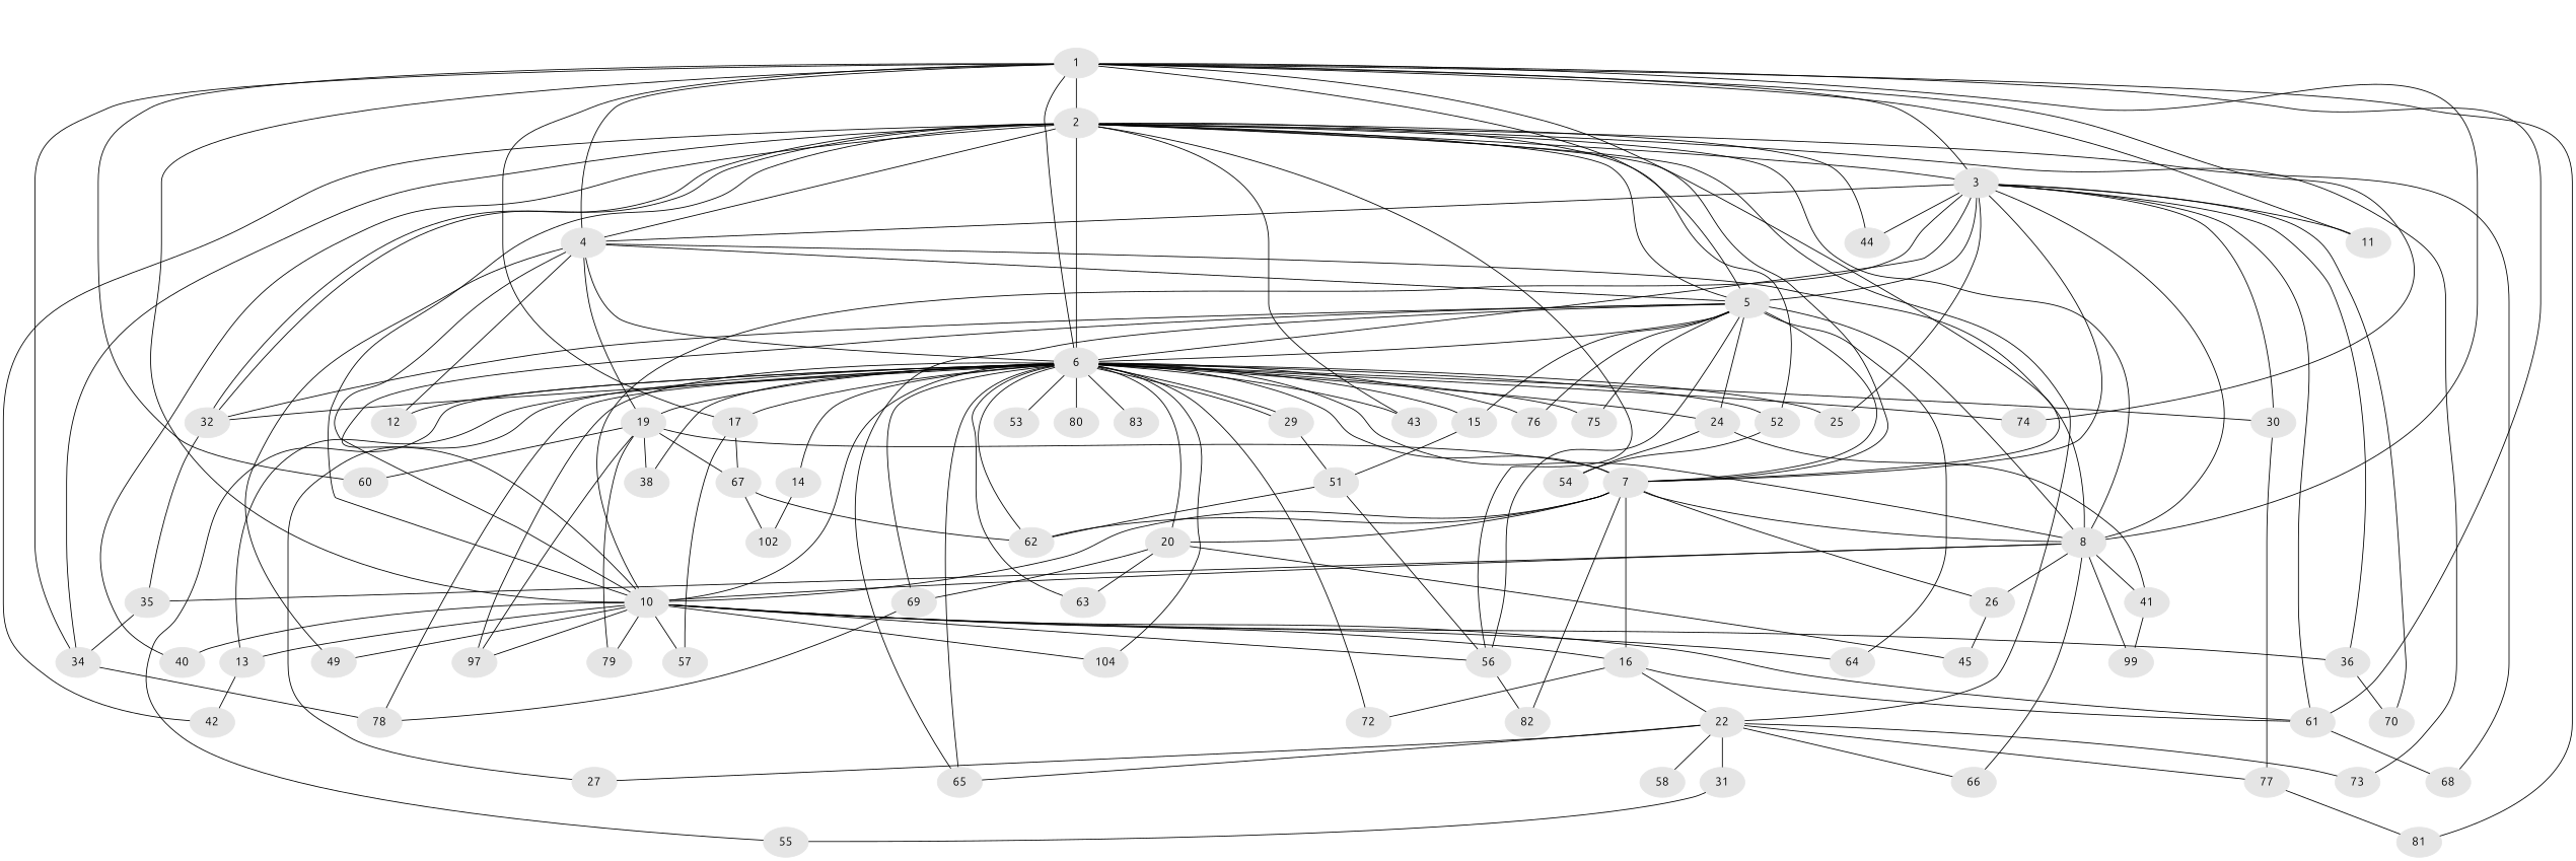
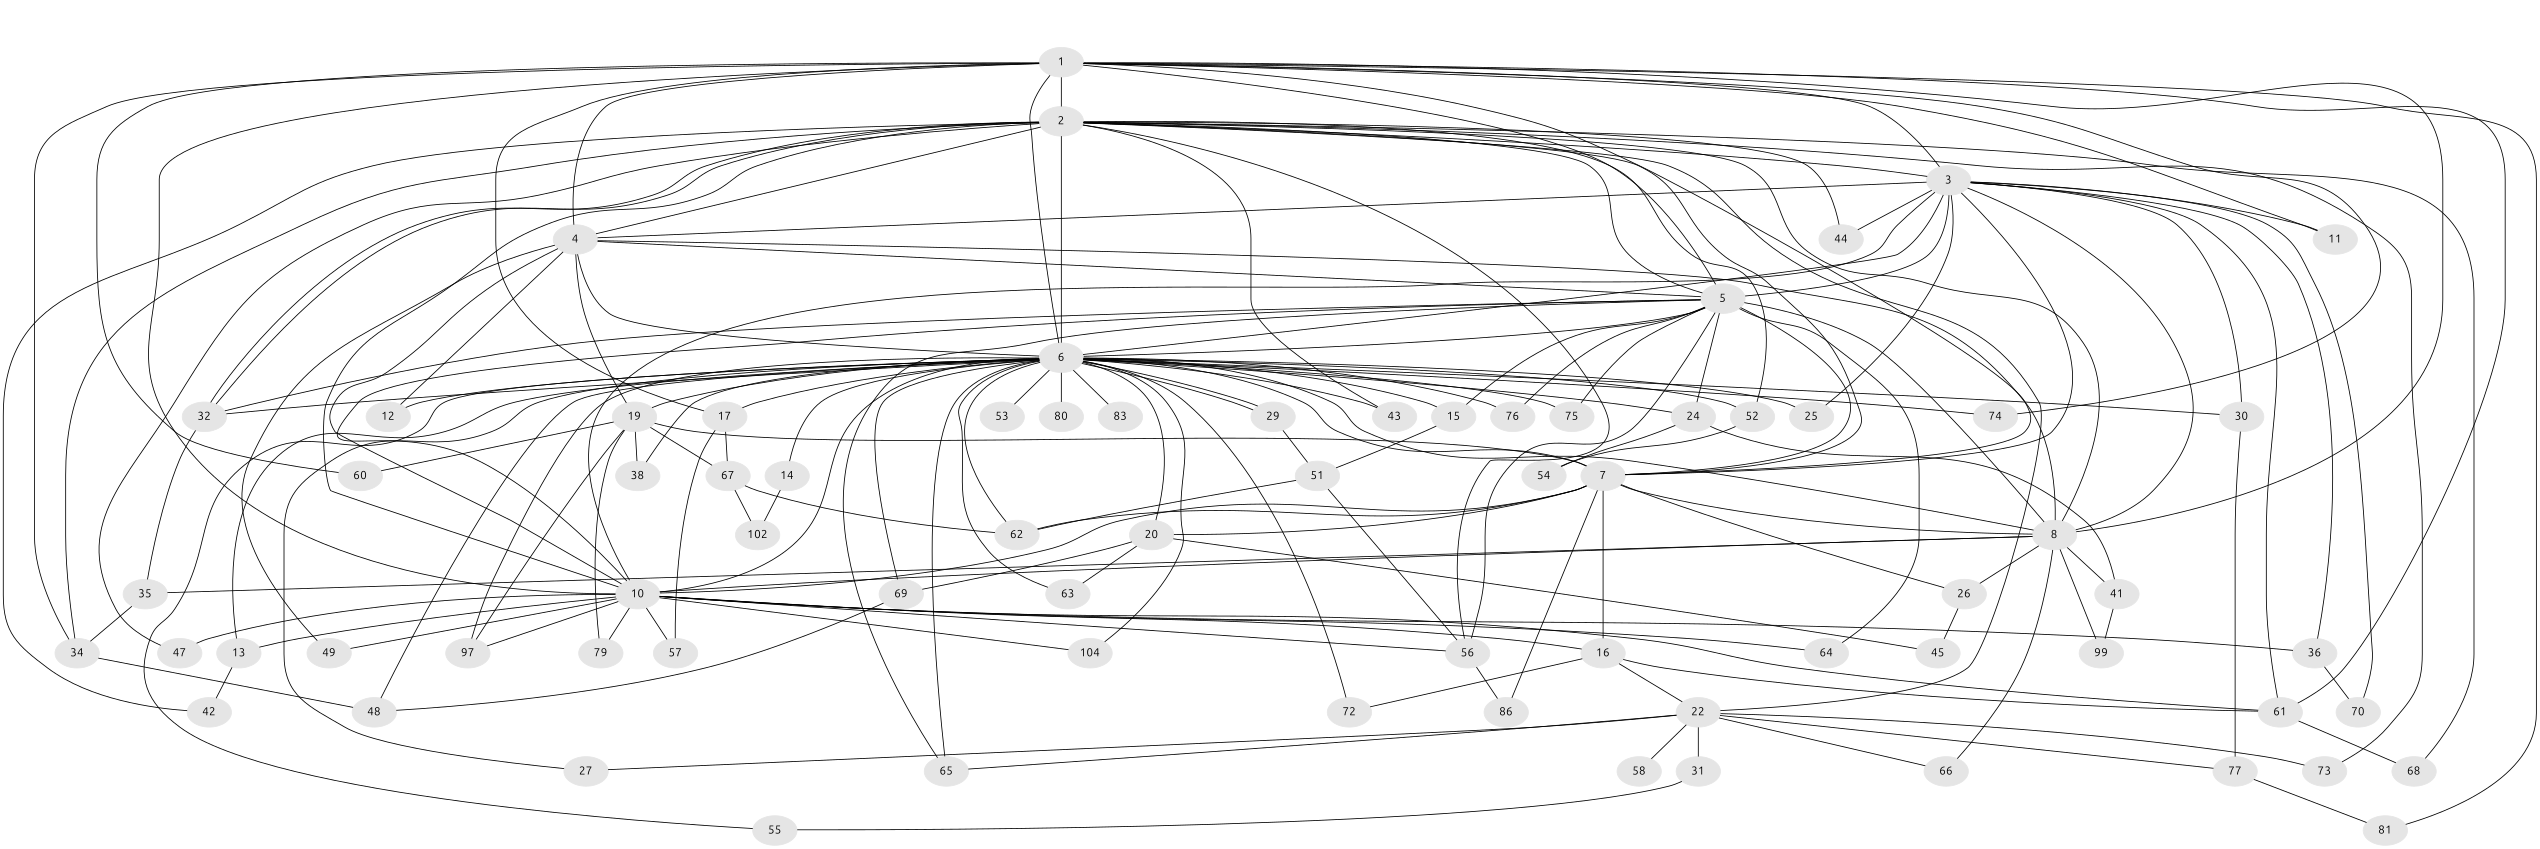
  graph {
    fontname=Ubuntu
    node [color=gray90 fontname=Ubuntu style=filled]
    edge [fontname=Ubuntu]
    2 [super="+33+87+23+28+84+48"]
    3 [super="+71"]
    4
    5
    6 [super="+9+18+46+37"]
    7 [super="+94"]
    8
    10
    34
    22
    32 [super="+50+89"]
-   40
+   40 [label=47]
    42
    43
    44
    52
    56 [super="+59"]
    68
    73
    1
    11
    17
    60
    61 [super="+98+103"]
    74
    81
    25
    30
    36
    70
    12
    19
    49
    15
    24
    64
    65
    75
    76
    13
    14
    20
    27
    29
    38
    53 [super="+95"]
    55
    62
    63
    69
    72
-   78 [super="+86"]
+   78 [super="+86" label=48]
    80
    83
    97 [super="+101"]
    104
    16
    26
-   82
+   82 [label=86]
    35
    41
    66
    99
    57
    79
    67
    58
    31
    77
    54
    51
    102
    45
    2 -- 3
    2 -- 4
    2 -- 5 [weight=2]
    2 -- 6 [weight=5]
    2 -- 7
    2 -- 8
    2 -- 10 [weight=2]
    2 -- 34
    2 -- 22
    2 -- 32 [weight=2]
    2 -- 32
    2 -- 40
    2 -- 42
    2 -- 43
    2 -- 44
    2 -- 52
    2 -- 56
    2 -- 68
    2 -- 73
    3 -- 4
    3 -- 5
    3 -- 6 [weight=3]
    3 -- 7 [weight=2]
    3 -- 8
    3 -- 10 [weight=2]
    3 -- 44
    3 -- 11
    3 -- 61
    3 -- 25
    3 -- 30
    3 -- 36
    3 -- 70
    4 -- 5
    4 -- 6 [weight=2]
    4 -- 8
    4 -- 10
    4 -- 12
    4 -- 19
    4 -- 49
    5 -- 6 [weight=2]
    5 -- 7 [weight=2]
    5 -- 8
    5 -- 10
    5 -- 32
    5 -- 56
    5 -- 15
    5 -- 24
    5 -- 64
    5 -- 65
    5 -- 75
    5 -- 76
    6 -- 7 [weight=3]
    6 -- 8 [weight=3]
    6 -- 10 [weight=4]
    6 -- 32
    6 -- 43
    6 -- 52
    6 -- 17
    6 -- 74
    6 -- 25
    6 -- 30
    6 -- 12
    6 -- 19 [weight=2]
    6 -- 15
    6 -- 24
    6 -- 65
    6 -- 75
    6 -- 76
    6 -- 13
    6 -- 14
    6 -- 20
    6 -- 27
    6 -- 29
    6 -- 29
    6 -- 38
    6 -- 53 [weight=3]
    6 -- 55
    6 -- 62
    6 -- 63
    6 -- 69
    6 -- 72
    6 -- 78
    6 -- 80 [weight=2]
    6 -- 83
    6 -- 97
    6 -- 104
    7 -- 8
    7 -- 10
    7 -- 20
    7 -- 62
    7 -- 16
    7 -- 26
    7 -- 82
    8 -- 10
    8 -- 26
    8 -- 35
    8 -- 41
    8 -- 66
    8 -- 99
    10 -- 40
    10 -- 56
    10 -- 61 [weight=2]
    10 -- 36
    10 -- 49
    10 -- 64
    10 -- 13
    10 -- 97
    10 -- 104
    10 -- 16
    10 -- 57
    10 -- 79
    34 -- 78
    22 -- 73
    22 -- 65
    22 -- 27
    22 -- 66
    22 -- 58
    22 -- 31
    22 -- 77
    32 -- 35
    52 -- 54
    56 -- 82
    1 -- 2 [weight=2]
    1 -- 3
    1 -- 4
    1 -- 5
    1 -- 6 [weight=3]
    1 -- 7
    1 -- 8
    1 -- 10
    1 -- 34
    1 -- 11
    1 -- 17
    1 -- 60
    1 -- 61
    1 -- 74
    1 -- 81
    17 -- 57
    17 -- 67
    61 -- 68
    30 -- 77
    36 -- 70
    19 -- 7
    19 -- 60
    19 -- 38
    19 -- 97
    19 -- 79
    19 -- 67
    15 -- 51
    24 -- 41
    24 -- 54
    13 -- 42
    14 -- 102
    20 -- 63
    20 -- 69
    20 -- 45
    29 -- 51
    69 -- 78
    16 -- 22
    16 -- 61
    16 -- 72
    26 -- 45
    35 -- 34
    41 -- 99
    67 -- 62
    67 -- 102
    31 -- 55
    77 -- 81
    51 -- 56
    51 -- 62
  }
